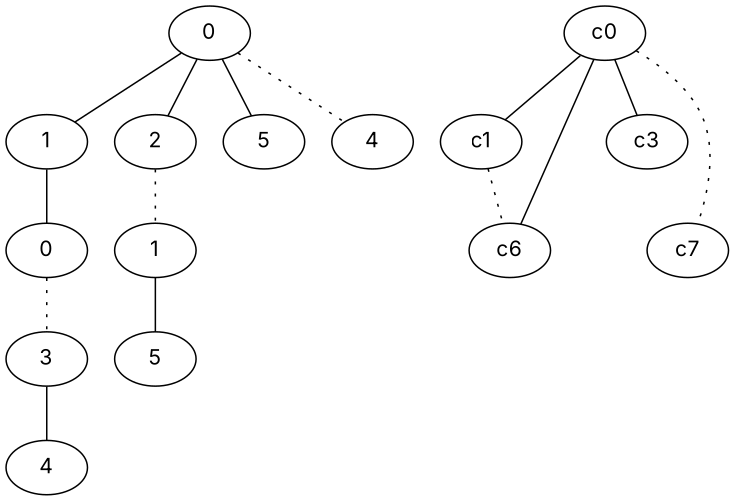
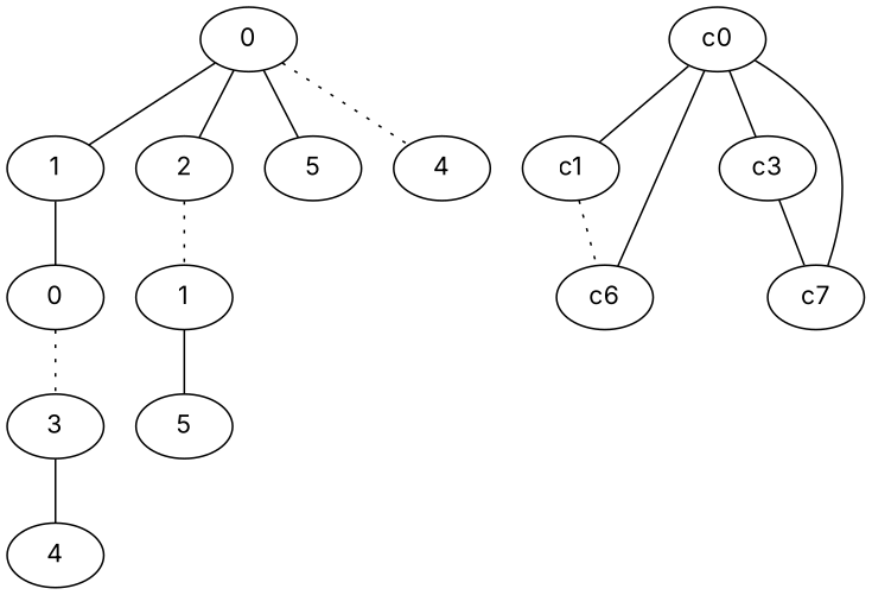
  graph {
    fontname=Inter
    node [fontname=Inter]
    edge [fontname=Inter]
    n1 [label=0]
    n2 [label=1]
    n3 [label=2]
    n4 [label=5]
    n5 [label=4]
    n6 [label=0]
    n7 [label=1]
    n8 [label=3]
    n9 [label=4]
    n10 [label=5]
    c0
    c1
    n13 [label=c6]
    c3
    n15 [label=c7]
    n1 -- n2
    n1 -- n3
    n1 -- n4
    n1 -- n5 [style=dotted]
    n2 -- n6
    n3 -- n7 [style=dotted]
    n6 -- n8 [style=dotted]
    n7 -- n10
    n8 -- n9
    c0 -- c1
    c0 -- n13
    c0 -- c3 [style=solid]
-   c0 -- n15 [style=dotted]
+   c0 -- n15 [style=solid]
    c1 -- n13 [style=dotted]
+   c3 -- n15
  }
